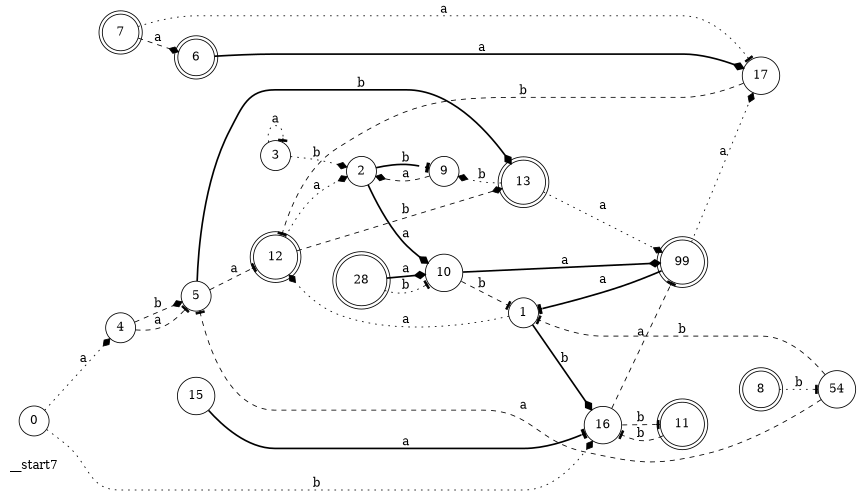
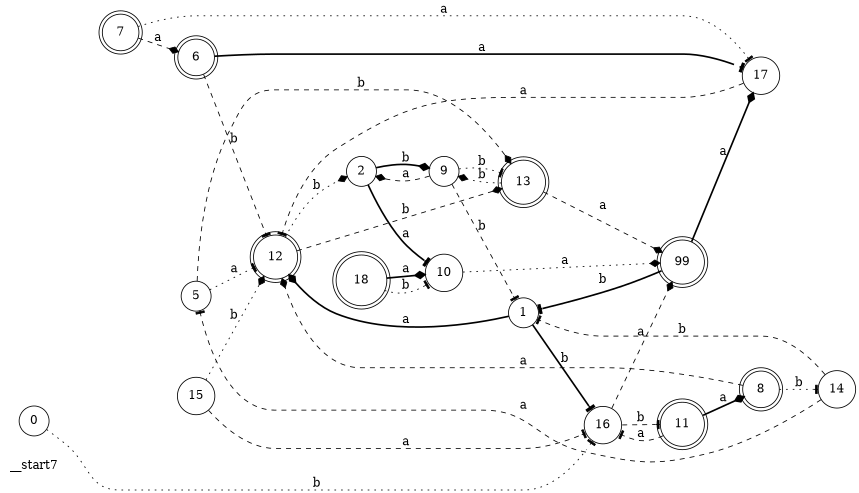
  digraph {
    rankdir=LR
    node [shape=circle color=black fillcolor=white style=filled]
    edge [arrowhead=diamond style=dashed]
    n1 [label=__start7 shape=none color="" fillcolor="" style=""]
    n2 [label=0]
-   n3 [label=4]
    n4 [label=16]
    n5 [label=5]
    n6 [label=99 shape=doublecircle style="rounded,filled"]
    n7 [label=11 shape=doublecircle style="rounded,filled"]
    n8 [label=1]
    n9 [label=12 shape=doublecircle style="rounded,filled"]
    n10 [label=2]
    n11 [label=13 shape=doublecircle style="rounded,filled"]
    n12 [label=9]
    n13 [label=10]
-   n14 [label=3]
    n15 [label=6 shape=doublecircle style="rounded,filled"]
    n16 [label=17]
    n17 [label=7 shape=doublecircle style="rounded,filled"]
    n18 [label=8 shape=doublecircle style="rounded,filled"]
-   n19 [label=54]
+   n19 [label=14]
    n20 [label=15]
-   n21 [label=28 shape=doublecircle style="rounded,filled"]
-   n2 -> n3 [label=a style=dotted]
-   n2 -> n4 [label=b style=dotted]
-   n3 -> n5 [arrowhead=tee label=a]
-   n3 -> n5 [label=b]
-   n4 -> n6 [arrowhead=tee label=a]
+   n21 [label=18 shape=doublecircle style="rounded,filled"]
+   n2 -> n4 [arrowhead=tee label=b style=dotted]
+   n4 -> n6 [label=a]
    n4 -> n7 [arrowhead=tee label=b]
-   n5 -> n9 [arrowhead=tee label=a]
-   n5 -> n11 [label=b style=bold]
-   n6 -> n8 [arrowhead=tee label=a style=bold]
-   n6 -> n16 [label=a style=dotted]
-   n7 -> n4 [arrowhead=tee label=b]
-   n8 -> n4 [label=b style=bold]
-   n8 -> n9 [label=a style=dotted]
-   n9 -> n10 [label=a style=dotted]
+   n5 -> n9 [arrowhead=tee label=a style=dotted]
+   n5 -> n11 [label=b]
+   n6 -> n8 [arrowhead=tee label=b style=bold]
+   n6 -> n16 [label=a style=bold]
+   n7 -> n4 [arrowhead=tee label=a]
+   n7 -> n18 [label=a style=bold]
+   n8 -> n4 [arrowhead=tee label=b style=bold]
+   n8 -> n9 [label=a style=bold]
+   n9 -> n10 [label=b style=dotted]
    n9 -> n11 [label=b]
-   n10 -> n12 [arrowhead=tee label=b style=bold]
-   n10 -> n13 [label=a style=bold]
-   n11 -> n6 [label=a style=dotted]
+   n10 -> n12 [label=b style=bold]
+   n10 -> n13 [arrowhead=tee label=a style=bold]
+   n11 -> n6 [label=a]
    n11 -> n12 [label=b style=dotted]
    n12 -> n10 [label=a]
-   n13 -> n6 [label=a style=bold]
-   n13 -> n8 [arrowhead=tee label=b]
-   n14 -> n10 [label=b style=dotted]
-   n14 -> n14 [arrowhead=tee label=a style=dotted]
-   n15 -> n16 [label=a style=bold]
-   n16 -> n9 [arrowhead=tee label=b]
+   n12 -> n11 [arrowhead=tee label=b style=dotted]
+   n13 -> n6 [label=a style=dotted]
+   n12 -> n8 [arrowhead=tee label=b]
+   n15 -> n9 [arrowhead=tee label=b]
+   n15 -> n16 [arrowhead=tee label=a style=bold]
+   n16 -> n9 [arrowhead=tee label=a]
    n17 -> n15 [label=a]
    n17 -> n16 [arrowhead=tee label=a style=dotted]
+   n18 -> n9 [label=a]
    n18 -> n19 [arrowhead=tee label=b style=dotted]
    n19 -> n5 [arrowhead=tee label=a]
    n19 -> n8 [arrowhead=tee label=b]
-   n20 -> n4 [arrowhead=tee label=a style=bold]
+   n20 -> n4 [arrowhead=tee label=a]
+   n20 -> n9 [label=b style=dotted]
    n21 -> n13 [label=a style=bold]
    n21 -> n13 [arrowhead=tee label=b style=dotted]
  }
